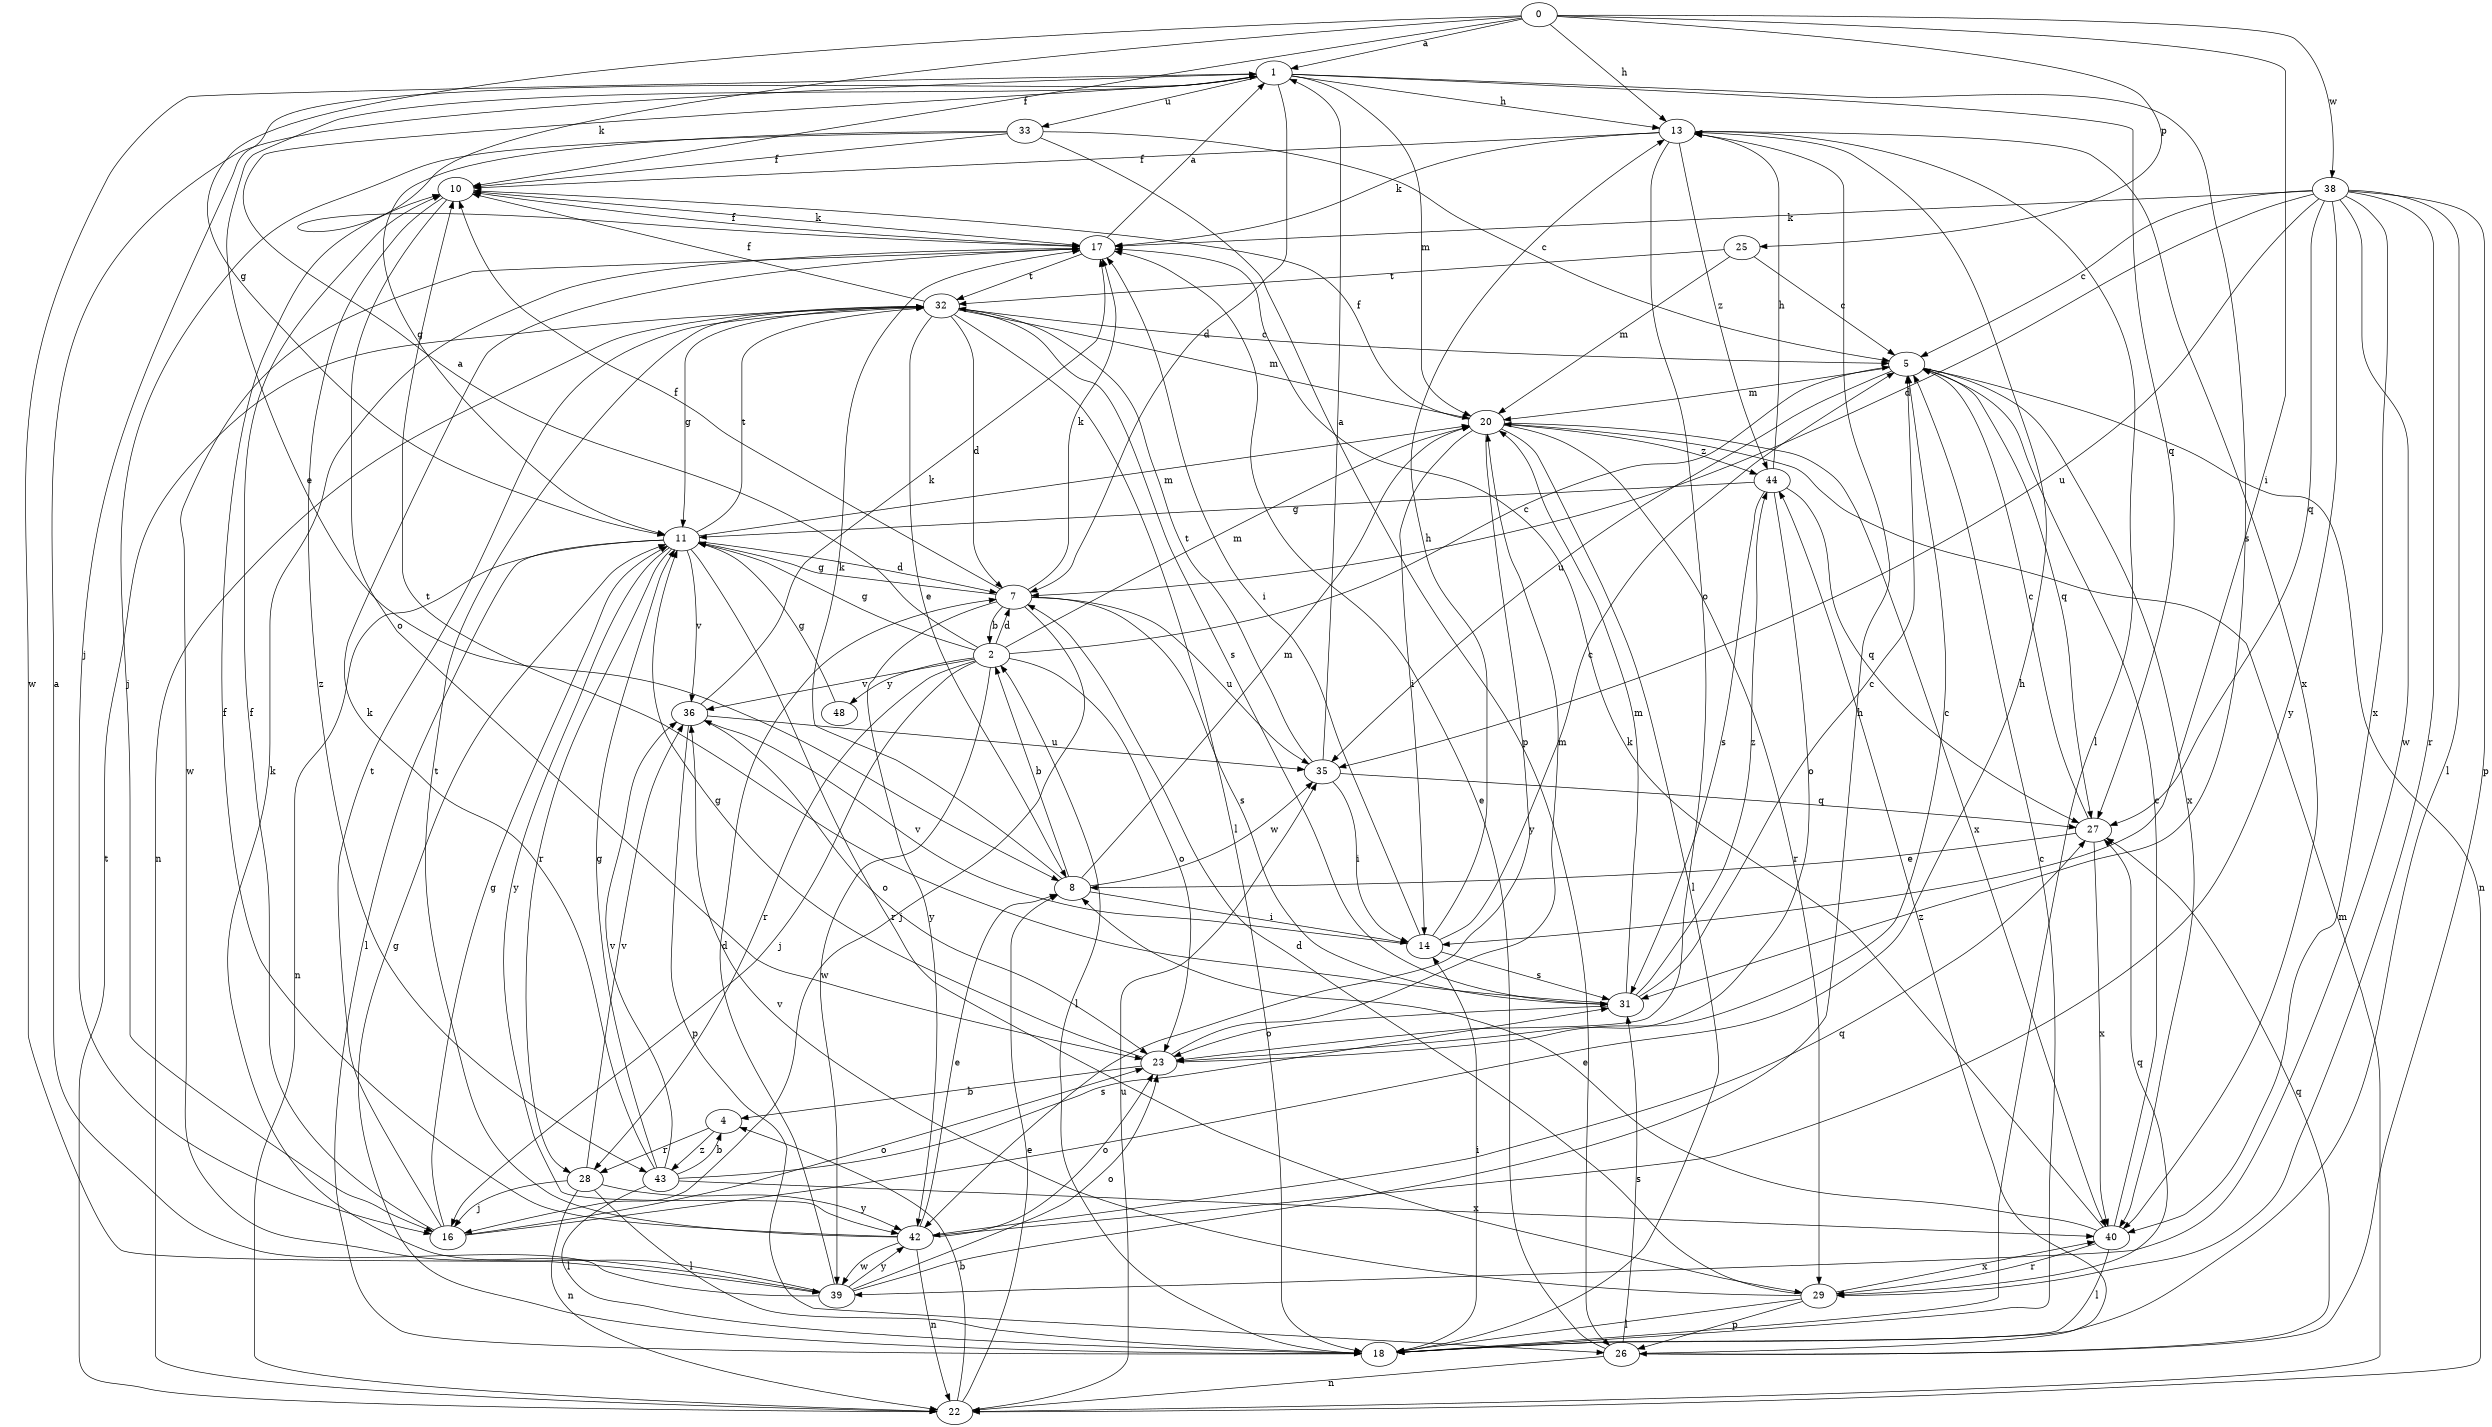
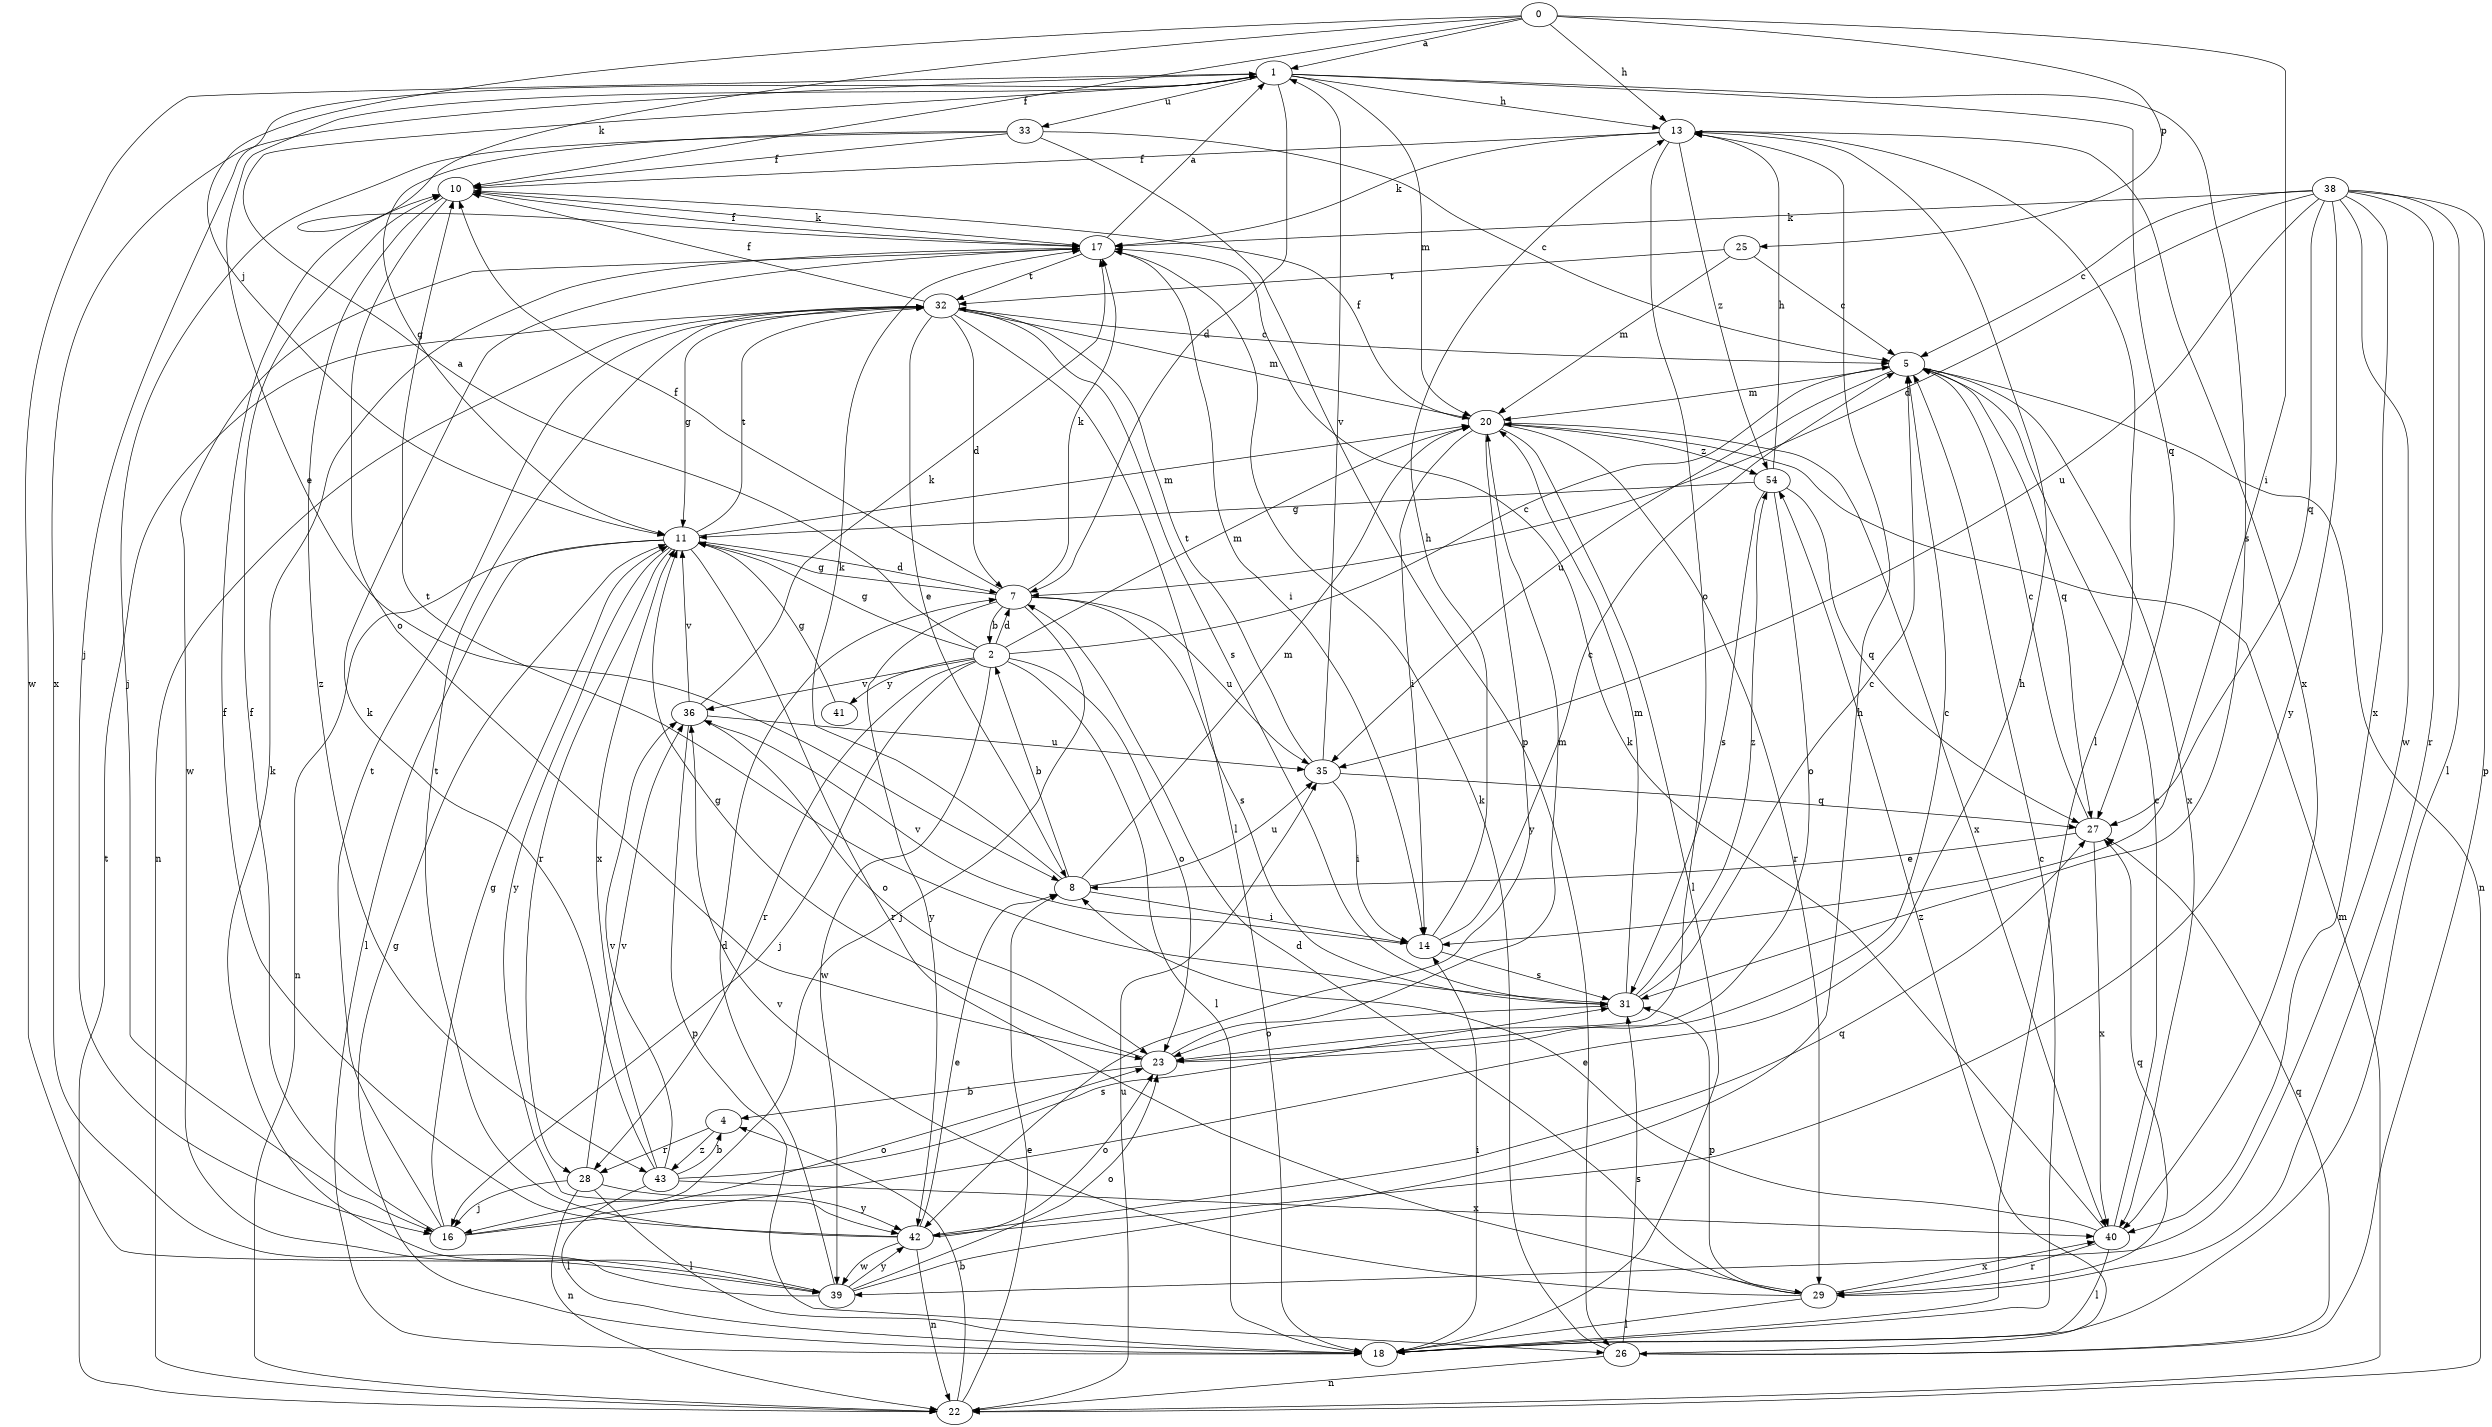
  strict digraph {
    0
    1
    10
    11
    13
    14
    17
    25
    38
    7
    8
    16
    20
    27
    31
    33
    39
    23
    43
    18
    28
    36
    22
    42
    29
    32
    40
-   44
+   44 [label=54]
    5
    26
    35
    2
-   41 [label=48]
+   41
    4
    0 -> 1 [label=a]
    0 -> 10 [label=f]
-   0 -> 11 [label=g]
+   0 -> 11 [label=j]
    0 -> 13 [label=h]
    0 -> 14 [label=i]
    0 -> 17 [label=k]
    0 -> 25 [label=p]
-   0 -> 38 [label=w]
    1 -> 13 [label=h]
    1 -> 7 [label=d]
    1 -> 8 [label=e]
    1 -> 16 [label=j]
    1 -> 20 [label=m]
    1 -> 27 [label=q]
    1 -> 31 [label=s]
    1 -> 33 [label=u]
    1 -> 39 [label=w]
    10 -> 17 [label=k]
    10 -> 23 [label=o]
    10 -> 43 [label=z]
    11 -> 7 [label=d]
    11 -> 20 [label=m]
    11 -> 18 [label=l]
    11 -> 28 [label=r]
-   11 -> 36 [label=v]
+   36 -> 11 [label=v]
    11 -> 22 [label=n]
    11 -> 42 [label=y]
    11 -> 29 [label=r]
    11 -> 32 [label=t]
    13 -> 10 [label=f]
    13 -> 17 [label=k]
    13 -> 23 [label=o]
    13 -> 18 [label=l]
    13 -> 40 [label=x]
    13 -> 44 [label=z]
    14 -> 13 [label=h]
    14 -> 31 [label=s]
    14 -> 36 [label=v]
    14 -> 5 [label=c]
    17 -> 1 [label=a]
    17 -> 10 [label=f]
-   14 -> 17 [label=i]
+   17 -> 14 [label=i]
    17 -> 39 [label=w]
    17 -> 32 [label=t]
    25 -> 20 [label=m]
    25 -> 32 [label=t]
    25 -> 5 [label=c]
    38 -> 17 [label=k]
    38 -> 7 [label=d]
    38 -> 27 [label=q]
    38 -> 39 [label=w]
    38 -> 18 [label=l]
    38 -> 42 [label=y]
    38 -> 29 [label=r]
    38 -> 40 [label=x]
    38 -> 5 [label=c]
    38 -> 26 [label=p]
    38 -> 35 [label=u]
    7 -> 10 [label=f]
    7 -> 11 [label=g]
    7 -> 17 [label=k]
    7 -> 16 [label=j]
    7 -> 31 [label=s]
    7 -> 42 [label=y]
    7 -> 35 [label=u]
    7 -> 2 [label=b]
    8 -> 14 [label=i]
    8 -> 17 [label=k]
    8 -> 20 [label=m]
-   8 -> 35 [label=w]
+   8 -> 35 [label=u]
    8 -> 2 [label=b]
    16 -> 10 [label=f]
    16 -> 11 [label=g]
    16 -> 13 [label=h]
    16 -> 23 [label=o]
    16 -> 32 [label=t]
    20 -> 10 [label=f]
    20 -> 14 [label=i]
    20 -> 18 [label=l]
    20 -> 42 [label=y]
    20 -> 29 [label=r]
    20 -> 40 [label=x]
    20 -> 44 [label=z]
    27 -> 8 [label=e]
    27 -> 40 [label=x]
    27 -> 5 [label=c]
    31 -> 10 [label=t]
    31 -> 20 [label=m]
    31 -> 23 [label=o]
    31 -> 44 [label=z]
    31 -> 5 [label=c]
    33 -> 10 [label=f]
    33 -> 11 [label=g]
    33 -> 16 [label=j]
    33 -> 5 [label=c]
    33 -> 26 [label=p]
-   39 -> 1 [label=a]
+   39 -> 1 [label=x]
    39 -> 13 [label=h]
    39 -> 17 [label=k]
    39 -> 7 [label=d]
    39 -> 23 [label=o]
    39 -> 42 [label=y]
    23 -> 11 [label=g]
    23 -> 20 [label=m]
    23 -> 5 [label=c]
    23 -> 4 [label=b]
-   43 -> 11 [label=g]
+   43 -> 11 [label=x]
    43 -> 17 [label=k]
    43 -> 31 [label=s]
    43 -> 18 [label=l]
    43 -> 36 [label=v]
    43 -> 40 [label=x]
    43 -> 4 [label=b]
    18 -> 11 [label=g]
    18 -> 14 [label=i]
    18 -> 5 [label=c]
    28 -> 16 [label=j]
    28 -> 18 [label=l]
    28 -> 36 [label=v]
    28 -> 22 [label=n]
    28 -> 42 [label=y]
    36 -> 17 [label=k]
    36 -> 23 [label=o]
    36 -> 26 [label=p]
    36 -> 35 [label=u]
    22 -> 8 [label=e]
    22 -> 20 [label=m]
    22 -> 32 [label=t]
    22 -> 35 [label=u]
    22 -> 4 [label=b]
    42 -> 10 [label=f]
    42 -> 8 [label=e]
    42 -> 27 [label=q]
    42 -> 39 [label=w]
    42 -> 23 [label=o]
    42 -> 22 [label=n]
    42 -> 32 [label=t]
    29 -> 7 [label=d]
    29 -> 27 [label=q]
    29 -> 18 [label=l]
    29 -> 36 [label=v]
    29 -> 40 [label=x]
-   29 -> 26 [label=p]
+   29 -> 31 [label=p]
    32 -> 10 [label=f]
    32 -> 11 [label=g]
    32 -> 7 [label=d]
    32 -> 8 [label=e]
    32 -> 20 [label=m]
    32 -> 31 [label=s]
    32 -> 18 [label=l]
    32 -> 22 [label=n]
    32 -> 5 [label=c]
    40 -> 17 [label=k]
    40 -> 8 [label=e]
    40 -> 18 [label=l]
    40 -> 29 [label=r]
    40 -> 5 [label=c]
    44 -> 11 [label=g]
    44 -> 13 [label=h]
    44 -> 27 [label=q]
    44 -> 31 [label=s]
    44 -> 23 [label=o]
    5 -> 20 [label=m]
    5 -> 27 [label=q]
    5 -> 22 [label=n]
    5 -> 40 [label=x]
    5 -> 35 [label=u]
-   26 -> 17 [label=e]
+   26 -> 17 [label=k]
    26 -> 27 [label=q]
    26 -> 31 [label=s]
    26 -> 22 [label=n]
    26 -> 44 [label=z]
-   35 -> 1 [label=a]
+   35 -> 1 [label=v]
    35 -> 14 [label=i]
    35 -> 27 [label=q]
    35 -> 32 [label=t]
    2 -> 1 [label=a]
    2 -> 11 [label=g]
    2 -> 7 [label=d]
    2 -> 16 [label=j]
    2 -> 20 [label=m]
    2 -> 39 [label=w]
    2 -> 23 [label=o]
-   18 -> 2 [label=l]
+   2 -> 18 [label=l]
    2 -> 28 [label=r]
    2 -> 36 [label=v]
    2 -> 5 [label=c]
    2 -> 41 [label=y]
    41 -> 11 [label=g]
    4 -> 43 [label=z]
    4 -> 28 [label=r]
  }
